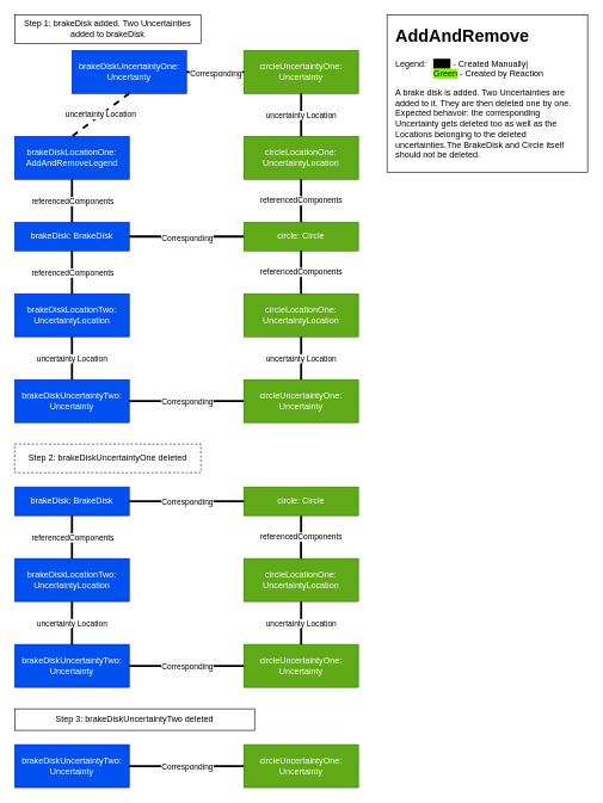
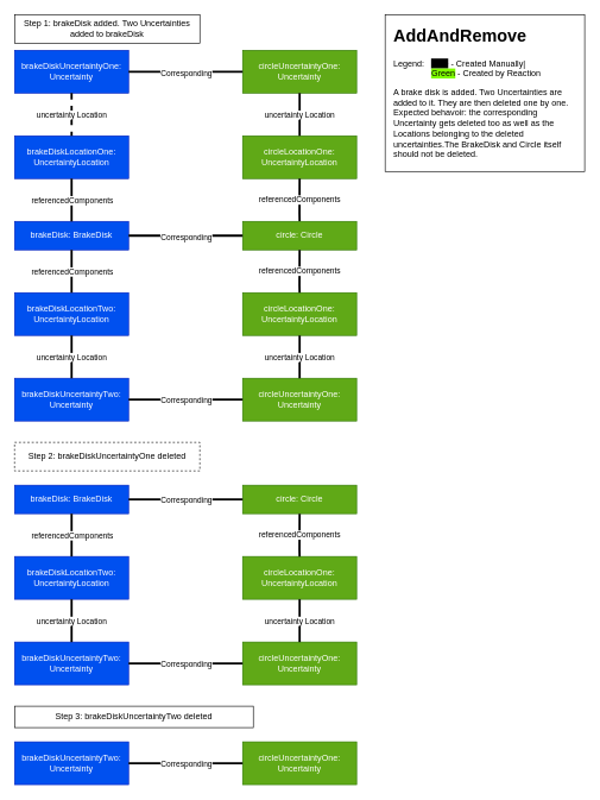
  <mxCell id="0" />
  <mxCell id="1" parent="0" />
- <mxCell id="2" value="brakeDiskUncertaintyOne: Uncertainty" style="html=1;whiteSpace=wrap;fillColor=#0050ef;fontColor=#ffffff;strokeColor=#001DBC;" vertex="1" parent="1"><mxGeometry x="100" y="70" width="160" height="60" as="geometry" /></mxCell>
+ <mxCell id="2" value="brakeDiskUncertaintyOne: Uncertainty" style="html=1;whiteSpace=wrap;fillColor=#0050ef;fontColor=#ffffff;strokeColor=#001DBC;" vertex="1" parent="1"><mxGeometry x="20" y="70" width="160" height="60" as="geometry" /></mxCell>
  <mxCell id="3" value="circleUncertaintyOne: Uncertainty" style="html=1;whiteSpace=wrap;fillColor=#60a917;fontColor=#ffffff;strokeColor=#2D7600;" vertex="1" parent="1"><mxGeometry x="340" y="70" width="160" height="60" as="geometry" /></mxCell>
  <mxCell id="4" value="" style="endArrow=none;startArrow=none;endFill=0;startFill=0;endSize=8;html=1;verticalAlign=bottom;labelBackgroundColor=none;strokeWidth=3;rounded=0;entryX=0;entryY=0.5;entryDx=0;entryDy=0;exitX=1;exitY=0.5;exitDx=0;exitDy=0;" edge="1" parent="1" source="2" target="3"><mxGeometry width="160" relative="1" as="geometry"><mxPoint x="200" y="100" as="sourcePoint" /><mxPoint x="320" y="104" as="targetPoint" /></mxGeometry></mxCell>
  <mxCell id="5" value="Corresponding" style="edgeLabel;html=1;align=center;verticalAlign=middle;resizable=0;points=[];" vertex="1" connectable="0" parent="4"><mxGeometry x="0.005" y="-1" relative="1" as="geometry"><mxPoint as="offset" /></mxGeometry></mxCell>
- <mxCell id="6" value="brakeDiskLocationOne: AddAndRemoveLegend" style="html=1;whiteSpace=wrap;fillColor=#0050ef;fontColor=#ffffff;strokeColor=#001DBC;" vertex="1" parent="1"><mxGeometry x="20" y="190" width="160" height="60" as="geometry" /></mxCell>
+ <mxCell id="6" value="brakeDiskLocationOne: UncertaintyLocation" style="html=1;whiteSpace=wrap;fillColor=#0050ef;fontColor=#ffffff;strokeColor=#001DBC;" vertex="1" parent="1"><mxGeometry x="20" y="190" width="160" height="60" as="geometry" /></mxCell>
  <mxCell id="7" value="" style="endArrow=none;startArrow=none;endFill=0;startFill=0;endSize=8;html=1;verticalAlign=bottom;labelBackgroundColor=none;strokeWidth=3;rounded=0;exitX=0.5;exitY=1;exitDx=0;exitDy=0;entryX=0.5;entryY=0;entryDx=0;entryDy=0;dashed=1;" edge="1" parent="1" source="2" target="6"><mxGeometry width="160" relative="1" as="geometry"><mxPoint x="120" y="150" as="sourcePoint" /><mxPoint x="120" y="170" as="targetPoint" /></mxGeometry></mxCell>
  <mxCell id="8" value="uncertainty Location" style="edgeLabel;html=1;align=center;verticalAlign=middle;resizable=0;points=[];" vertex="1" connectable="0" parent="7"><mxGeometry x="0.005" y="-1" relative="1" as="geometry"><mxPoint as="offset" /></mxGeometry></mxCell>
  <mxCell id="9" value="circleLocationOne: UncertaintyLocation" style="html=1;whiteSpace=wrap;fillColor=#60a917;fontColor=#ffffff;strokeColor=#2D7600;" vertex="1" parent="1"><mxGeometry x="340" y="190" width="160" height="60" as="geometry" /></mxCell>
  <mxCell id="10" value="" style="endArrow=none;startArrow=none;endFill=0;startFill=0;endSize=8;html=1;verticalAlign=bottom;labelBackgroundColor=none;strokeWidth=3;rounded=0;exitX=0.5;exitY=1;exitDx=0;exitDy=0;entryX=0.5;entryY=0;entryDx=0;entryDy=0;" edge="1" parent="1" source="3" target="9"><mxGeometry width="160" relative="1" as="geometry"><mxPoint x="420" y="140" as="sourcePoint" /><mxPoint x="420" y="180" as="targetPoint" /></mxGeometry></mxCell>
  <mxCell id="11" value="uncertainty Location" style="edgeLabel;html=1;align=center;verticalAlign=middle;resizable=0;points=[];" vertex="1" connectable="0" parent="10"><mxGeometry x="0.005" y="-1" relative="1" as="geometry"><mxPoint as="offset" /></mxGeometry></mxCell>
  <mxCell id="12" value="brakeDisk: BrakeDisk" style="html=1;whiteSpace=wrap;fillColor=#0050ef;fontColor=#ffffff;strokeColor=#001DBC;" vertex="1" parent="1"><mxGeometry x="20" y="310" width="160" height="40" as="geometry" /></mxCell>
  <mxCell id="13" value="" style="endArrow=none;startArrow=none;endFill=0;startFill=0;endSize=8;html=1;verticalAlign=bottom;labelBackgroundColor=none;strokeWidth=3;rounded=0;exitX=0.5;exitY=1;exitDx=0;exitDy=0;entryX=0.5;entryY=0;entryDx=0;entryDy=0;" edge="1" parent="1" source="6" target="12"><mxGeometry width="160" relative="1" as="geometry"><mxPoint x="140" y="250" as="sourcePoint" /><mxPoint x="140" y="310" as="targetPoint" /><Array as="points"><mxPoint x="100" y="300" /></Array></mxGeometry></mxCell>
  <mxCell id="14" value="referencedComponents" style="edgeLabel;html=1;align=center;verticalAlign=middle;resizable=0;points=[];" vertex="1" connectable="0" parent="13"><mxGeometry x="0.005" y="-1" relative="1" as="geometry"><mxPoint x="1" as="offset" /></mxGeometry></mxCell>
  <mxCell id="15" value="" style="endArrow=none;startArrow=none;endFill=0;startFill=0;endSize=8;html=1;verticalAlign=bottom;labelBackgroundColor=none;strokeWidth=3;rounded=0;exitX=0.5;exitY=1;exitDx=0;exitDy=0;entryX=0.5;entryY=0;entryDx=0;entryDy=0;" edge="1" parent="1" source="9" target="17"><mxGeometry width="160" relative="1" as="geometry"><mxPoint x="420" y="260" as="sourcePoint" /><mxPoint x="420" y="290" as="targetPoint" /><Array as="points"><mxPoint x="419.81" y="300" /></Array></mxGeometry></mxCell>
  <mxCell id="16" value="referencedComponents" style="edgeLabel;html=1;align=center;verticalAlign=middle;resizable=0;points=[];" vertex="1" connectable="0" parent="15"><mxGeometry x="0.005" y="-1" relative="1" as="geometry"><mxPoint x="1" as="offset" /></mxGeometry></mxCell>
  <mxCell id="17" value="circle: Circle" style="html=1;whiteSpace=wrap;fillColor=#60a917;fontColor=#ffffff;strokeColor=#2D7600;" vertex="1" parent="1"><mxGeometry x="340" y="310" width="160" height="40" as="geometry" /></mxCell>
  <mxCell id="18" value="" style="endArrow=none;startArrow=none;endFill=0;startFill=0;endSize=8;html=1;verticalAlign=bottom;labelBackgroundColor=none;strokeWidth=3;rounded=0;entryX=0;entryY=0.5;entryDx=0;entryDy=0;exitX=1;exitY=0.5;exitDx=0;exitDy=0;" edge="1" parent="1" source="12" target="17"><mxGeometry width="160" relative="1" as="geometry"><mxPoint x="170" y="309.68" as="sourcePoint" /><mxPoint x="330" y="309.68" as="targetPoint" /></mxGeometry></mxCell>
  <mxCell id="19" value="Corresponding" style="edgeLabel;html=1;align=center;verticalAlign=middle;resizable=0;points=[];" vertex="1" connectable="0" parent="18"><mxGeometry x="0.005" y="-1" relative="1" as="geometry"><mxPoint as="offset" /></mxGeometry></mxCell>
  <mxCell id="20" value="brakeDiskLocationTwo: UncertaintyLocation" style="html=1;whiteSpace=wrap;fillColor=#0050ef;fontColor=#ffffff;strokeColor=#001DBC;" vertex="1" parent="1"><mxGeometry x="20" y="410" width="160" height="60" as="geometry" /></mxCell>
  <mxCell id="21" value="brakeDiskUncertaintyTwo: Uncertainty" style="html=1;whiteSpace=wrap;fillColor=#0050ef;fontColor=#ffffff;strokeColor=#001DBC;" vertex="1" parent="1"><mxGeometry x="20" y="530" width="160" height="60" as="geometry" /></mxCell>
  <mxCell id="22" value="" style="endArrow=none;startArrow=none;endFill=0;startFill=0;endSize=8;html=1;verticalAlign=bottom;labelBackgroundColor=none;strokeWidth=3;rounded=0;entryX=0.5;entryY=0;entryDx=0;entryDy=0;exitX=0.5;exitY=1;exitDx=0;exitDy=0;" edge="1" parent="1" source="20" target="21"><mxGeometry width="160" relative="1" as="geometry"><mxPoint x="120" y="480" as="sourcePoint" /><mxPoint x="120" y="410" as="targetPoint" /></mxGeometry></mxCell>
  <mxCell id="23" value="uncertainty Location" style="edgeLabel;html=1;align=center;verticalAlign=middle;resizable=0;points=[];" vertex="1" connectable="0" parent="22"><mxGeometry x="0.005" y="-1" relative="1" as="geometry"><mxPoint as="offset" /></mxGeometry></mxCell>
  <mxCell id="24" value="" style="endArrow=none;startArrow=none;endFill=0;startFill=0;endSize=8;html=1;verticalAlign=bottom;labelBackgroundColor=none;strokeWidth=3;rounded=0;exitX=0.5;exitY=1;exitDx=0;exitDy=0;entryX=0.5;entryY=0;entryDx=0;entryDy=0;" edge="1" parent="1" source="12" target="20"><mxGeometry width="160" relative="1" as="geometry"><mxPoint x="200" y="350" as="sourcePoint" /><mxPoint x="120" y="390" as="targetPoint" /><Array as="points"><mxPoint x="100" y="380" /></Array></mxGeometry></mxCell>
  <mxCell id="25" value="referencedComponents" style="edgeLabel;html=1;align=center;verticalAlign=middle;resizable=0;points=[];" vertex="1" connectable="0" parent="24"><mxGeometry x="0.005" y="-1" relative="1" as="geometry"><mxPoint x="1" as="offset" /></mxGeometry></mxCell>
  <mxCell id="26" value="circleUncertaintyOne: Uncertainty" style="html=1;whiteSpace=wrap;fillColor=#60a917;fontColor=#ffffff;strokeColor=#2D7600;" vertex="1" parent="1"><mxGeometry x="340" y="530" width="160" height="60" as="geometry" /></mxCell>
  <mxCell id="27" value="circleLocationOne: UncertaintyLocation" style="html=1;whiteSpace=wrap;fillColor=#60a917;fontColor=#ffffff;strokeColor=#2D7600;" vertex="1" parent="1"><mxGeometry x="340" y="410" width="160" height="60" as="geometry" /></mxCell>
  <mxCell id="28" value="" style="endArrow=none;startArrow=none;endFill=0;startFill=0;endSize=8;html=1;verticalAlign=bottom;labelBackgroundColor=none;strokeWidth=3;rounded=0;exitX=0.5;exitY=1;exitDx=0;exitDy=0;entryX=0.5;entryY=0;entryDx=0;entryDy=0;" edge="1" parent="1" source="17" target="27"><mxGeometry width="160" relative="1" as="geometry"><mxPoint x="410" y="360" as="sourcePoint" /><mxPoint x="410" y="400" as="targetPoint" /><Array as="points"><mxPoint x="419.77" y="400" /></Array></mxGeometry></mxCell>
  <mxCell id="29" value="referencedComponents" style="edgeLabel;html=1;align=center;verticalAlign=middle;resizable=0;points=[];" vertex="1" connectable="0" parent="28"><mxGeometry x="0.005" y="-1" relative="1" as="geometry"><mxPoint x="1" as="offset" /></mxGeometry></mxCell>
  <mxCell id="30" value="" style="rounded=0;whiteSpace=wrap;html=1;" vertex="1" parent="1"><mxGeometry x="540" y="20" width="280" height="220" as="geometry" /></mxCell>
  <mxCell id="31" value="" style="endArrow=none;startArrow=none;endFill=0;startFill=0;endSize=8;html=1;verticalAlign=bottom;labelBackgroundColor=none;strokeWidth=3;rounded=0;entryX=0.5;entryY=0;entryDx=0;entryDy=0;exitX=0.5;exitY=1;exitDx=0;exitDy=0;" edge="1" parent="1" source="27" target="26"><mxGeometry width="160" relative="1" as="geometry"><mxPoint x="410" y="470" as="sourcePoint" /><mxPoint x="410" y="530" as="targetPoint" /></mxGeometry></mxCell>
  <mxCell id="32" value="uncertainty Location" style="edgeLabel;html=1;align=center;verticalAlign=middle;resizable=0;points=[];" vertex="1" connectable="0" parent="31"><mxGeometry x="0.005" y="-1" relative="1" as="geometry"><mxPoint as="offset" /></mxGeometry></mxCell>
  <mxCell id="33" value="&lt;h1 style=&quot;margin-top: 0px;&quot;&gt;AddAndRemove&lt;/h1&gt;&lt;p&gt;Legend: &lt;span style=&quot;white-space: pre;&quot;&gt;&#09;&lt;/span&gt;&lt;span style=&quot;background-color: light-dark(rgb(0, 0, 0), rgb(0, 0, 255));&quot;&gt;Blue&lt;/span&gt; - Created Manually|&lt;br&gt;&lt;span style=&quot;white-space: pre;&quot;&gt;&#09;&lt;/span&gt;&lt;span style=&quot;white-space: pre;&quot;&gt;&#09;&lt;/span&gt;&lt;span style=&quot;background-color: rgb(128, 255, 0);&quot;&gt;&lt;font style=&quot;color: rgb(0, 0, 0);&quot;&gt;Green&lt;/font&gt;&lt;/span&gt; - Created by Reaction&lt;br&gt;&lt;/p&gt;&lt;p&gt;A brake disk is added. Two Uncertainties are added to it. They are then deleted one by one.&lt;br&gt;Expected behavoir: the corresponding Uncertainty gets deleted too as well as the Locations belonging to the deleted uncertainties.The BrakeDisk and Circle itself should not be deleted.&lt;/p&gt;" style="text;html=1;whiteSpace=wrap;overflow=hidden;rounded=0;" vertex="1" parent="1"><mxGeometry x="550" y="30" width="250" height="190" as="geometry" /></mxCell>
  <mxCell id="34" value="" style="endArrow=none;startArrow=none;endFill=0;startFill=0;endSize=8;html=1;verticalAlign=bottom;labelBackgroundColor=none;strokeWidth=3;rounded=0;entryX=0;entryY=0.5;entryDx=0;entryDy=0;exitX=1;exitY=0.5;exitDx=0;exitDy=0;" edge="1" parent="1" source="21" target="26"><mxGeometry width="160" relative="1" as="geometry"><mxPoint x="190" y="559.72" as="sourcePoint" /><mxPoint x="350" y="559.72" as="targetPoint" /></mxGeometry></mxCell>
  <mxCell id="35" value="Corresponding" style="edgeLabel;html=1;align=center;verticalAlign=middle;resizable=0;points=[];" vertex="1" connectable="0" parent="34"><mxGeometry x="0.005" y="-1" relative="1" as="geometry"><mxPoint as="offset" /></mxGeometry></mxCell>
  <mxCell id="36" value="Step 1: brakeDisk added. Two Uncertainties added to brakeDisk" style="rounded=0;whiteSpace=wrap;html=1;" vertex="1" parent="1"><mxGeometry x="20" y="20" width="260" height="40" as="geometry" /></mxCell>
  <mxCell id="37" value="brakeDisk: BrakeDisk" style="html=1;whiteSpace=wrap;fillColor=#0050ef;fontColor=#ffffff;strokeColor=#001DBC;" vertex="1" parent="1"><mxGeometry x="20" y="680" width="160" height="40" as="geometry" /></mxCell>
  <mxCell id="38" value="circle: Circle" style="html=1;whiteSpace=wrap;fillColor=#60a917;fontColor=#ffffff;strokeColor=#2D7600;" vertex="1" parent="1"><mxGeometry x="340" y="680" width="160" height="40" as="geometry" /></mxCell>
  <mxCell id="39" value="" style="endArrow=none;startArrow=none;endFill=0;startFill=0;endSize=8;html=1;verticalAlign=bottom;labelBackgroundColor=none;strokeWidth=3;rounded=0;entryX=0;entryY=0.5;entryDx=0;entryDy=0;exitX=1;exitY=0.5;exitDx=0;exitDy=0;" edge="1" parent="1" source="37" target="38"><mxGeometry width="160" relative="1" as="geometry"><mxPoint x="170" y="679.68" as="sourcePoint" /><mxPoint x="330" y="679.68" as="targetPoint" /></mxGeometry></mxCell>
  <mxCell id="40" value="Corresponding" style="edgeLabel;html=1;align=center;verticalAlign=middle;resizable=0;points=[];" vertex="1" connectable="0" parent="39"><mxGeometry x="0.005" y="-1" relative="1" as="geometry"><mxPoint as="offset" /></mxGeometry></mxCell>
  <mxCell id="41" value="brakeDiskLocationTwo: UncertaintyLocation" style="html=1;whiteSpace=wrap;fillColor=#0050ef;fontColor=#ffffff;strokeColor=#001DBC;" vertex="1" parent="1"><mxGeometry x="20" y="780" width="160" height="60" as="geometry" /></mxCell>
  <mxCell id="42" value="brakeDiskUncertaintyTwo: Uncertainty" style="html=1;whiteSpace=wrap;fillColor=#0050ef;fontColor=#ffffff;strokeColor=#001DBC;" vertex="1" parent="1"><mxGeometry x="20" y="900" width="160" height="60" as="geometry" /></mxCell>
  <mxCell id="43" value="" style="endArrow=none;startArrow=none;endFill=0;startFill=0;endSize=8;html=1;verticalAlign=bottom;labelBackgroundColor=none;strokeWidth=3;rounded=0;entryX=0.5;entryY=0;entryDx=0;entryDy=0;exitX=0.5;exitY=1;exitDx=0;exitDy=0;" edge="1" parent="1" source="41" target="42"><mxGeometry width="160" relative="1" as="geometry"><mxPoint x="120" y="850" as="sourcePoint" /><mxPoint x="120" y="780" as="targetPoint" /></mxGeometry></mxCell>
  <mxCell id="44" value="uncertainty Location" style="edgeLabel;html=1;align=center;verticalAlign=middle;resizable=0;points=[];" vertex="1" connectable="0" parent="43"><mxGeometry x="0.005" y="-1" relative="1" as="geometry"><mxPoint as="offset" /></mxGeometry></mxCell>
  <mxCell id="45" value="" style="endArrow=none;startArrow=none;endFill=0;startFill=0;endSize=8;html=1;verticalAlign=bottom;labelBackgroundColor=none;strokeWidth=3;rounded=0;exitX=0.5;exitY=1;exitDx=0;exitDy=0;entryX=0.5;entryY=0;entryDx=0;entryDy=0;" edge="1" parent="1" source="37" target="41"><mxGeometry width="160" relative="1" as="geometry"><mxPoint x="200" y="720" as="sourcePoint" /><mxPoint x="120" y="760" as="targetPoint" /><Array as="points"><mxPoint x="100" y="750" /></Array></mxGeometry></mxCell>
  <mxCell id="46" value="referencedComponents" style="edgeLabel;html=1;align=center;verticalAlign=middle;resizable=0;points=[];" vertex="1" connectable="0" parent="45"><mxGeometry x="0.005" y="-1" relative="1" as="geometry"><mxPoint x="1" as="offset" /></mxGeometry></mxCell>
  <mxCell id="47" value="circleUncertaintyOne: Uncertainty" style="html=1;whiteSpace=wrap;fillColor=#60a917;fontColor=#ffffff;strokeColor=#2D7600;" vertex="1" parent="1"><mxGeometry x="340" y="900" width="160" height="60" as="geometry" /></mxCell>
  <mxCell id="48" value="circleLocationOne: UncertaintyLocation" style="html=1;whiteSpace=wrap;fillColor=#60a917;fontColor=#ffffff;strokeColor=#2D7600;" vertex="1" parent="1"><mxGeometry x="340" y="780" width="160" height="60" as="geometry" /></mxCell>
  <mxCell id="49" value="" style="endArrow=none;startArrow=none;endFill=0;startFill=0;endSize=8;html=1;verticalAlign=bottom;labelBackgroundColor=none;strokeWidth=3;rounded=0;exitX=0.5;exitY=1;exitDx=0;exitDy=0;entryX=0.5;entryY=0;entryDx=0;entryDy=0;" edge="1" parent="1" source="38" target="48"><mxGeometry width="160" relative="1" as="geometry"><mxPoint x="410" y="730" as="sourcePoint" /><mxPoint x="410" y="770" as="targetPoint" /><Array as="points"><mxPoint x="419.77" y="770" /></Array></mxGeometry></mxCell>
  <mxCell id="50" value="referencedComponents" style="edgeLabel;html=1;align=center;verticalAlign=middle;resizable=0;points=[];" vertex="1" connectable="0" parent="49"><mxGeometry x="0.005" y="-1" relative="1" as="geometry"><mxPoint x="1" as="offset" /></mxGeometry></mxCell>
  <mxCell id="51" value="" style="endArrow=none;startArrow=none;endFill=0;startFill=0;endSize=8;html=1;verticalAlign=bottom;labelBackgroundColor=none;strokeWidth=3;rounded=0;entryX=0.5;entryY=0;entryDx=0;entryDy=0;exitX=0.5;exitY=1;exitDx=0;exitDy=0;" edge="1" parent="1" source="48" target="47"><mxGeometry width="160" relative="1" as="geometry"><mxPoint x="410" y="840" as="sourcePoint" /><mxPoint x="410" y="900" as="targetPoint" /></mxGeometry></mxCell>
  <mxCell id="52" value="uncertainty Location" style="edgeLabel;html=1;align=center;verticalAlign=middle;resizable=0;points=[];" vertex="1" connectable="0" parent="51"><mxGeometry x="0.005" y="-1" relative="1" as="geometry"><mxPoint as="offset" /></mxGeometry></mxCell>
  <mxCell id="53" value="" style="endArrow=none;startArrow=none;endFill=0;startFill=0;endSize=8;html=1;verticalAlign=bottom;labelBackgroundColor=none;strokeWidth=3;rounded=0;entryX=0;entryY=0.5;entryDx=0;entryDy=0;exitX=1;exitY=0.5;exitDx=0;exitDy=0;" edge="1" parent="1" source="42" target="47"><mxGeometry width="160" relative="1" as="geometry"><mxPoint x="190" y="929.72" as="sourcePoint" /><mxPoint x="350" y="929.72" as="targetPoint" /></mxGeometry></mxCell>
  <mxCell id="54" value="Corresponding" style="edgeLabel;html=1;align=center;verticalAlign=middle;resizable=0;points=[];" vertex="1" connectable="0" parent="53"><mxGeometry x="0.005" y="-1" relative="1" as="geometry"><mxPoint as="offset" /></mxGeometry></mxCell>
  <mxCell id="55" value="Step 2: brakeDiskUncertaintyOne deleted" style="rounded=0;whiteSpace=wrap;html=1;dashed=1;" vertex="1" parent="1"><mxGeometry x="20" y="620" width="260" height="40" as="geometry" /></mxCell>
  <mxCell id="56" value="brakeDiskUncertaintyTwo: Uncertainty" style="html=1;whiteSpace=wrap;fillColor=#0050ef;fontColor=#ffffff;strokeColor=#001DBC;" vertex="1" parent="1"><mxGeometry x="20" y="1040" width="160" height="60" as="geometry" /></mxCell>
  <mxCell id="57" value="circleUncertaintyOne: Uncertainty" style="html=1;whiteSpace=wrap;fillColor=#60a917;fontColor=#ffffff;strokeColor=#2D7600;" vertex="1" parent="1"><mxGeometry x="340" y="1040" width="160" height="60" as="geometry" /></mxCell>
  <mxCell id="58" value="" style="endArrow=none;startArrow=none;endFill=0;startFill=0;endSize=8;html=1;verticalAlign=bottom;labelBackgroundColor=none;strokeWidth=3;rounded=0;entryX=0;entryY=0.5;entryDx=0;entryDy=0;exitX=1;exitY=0.5;exitDx=0;exitDy=0;" edge="1" parent="1" source="56" target="57"><mxGeometry width="160" relative="1" as="geometry"><mxPoint x="190" y="1069.72" as="sourcePoint" /><mxPoint x="350" y="1069.72" as="targetPoint" /></mxGeometry></mxCell>
  <mxCell id="59" value="Corresponding" style="edgeLabel;html=1;align=center;verticalAlign=middle;resizable=0;points=[];" vertex="1" connectable="0" parent="58"><mxGeometry x="0.005" y="-1" relative="1" as="geometry"><mxPoint as="offset" /></mxGeometry></mxCell>
  <mxCell id="60" value="Step 3: brakeDiskUncertaintyTwo deleted" style="rounded=0;whiteSpace=wrap;html=1;" vertex="1" parent="1"><mxGeometry x="20" y="990" width="335" height="30" as="geometry" /></mxCell>
